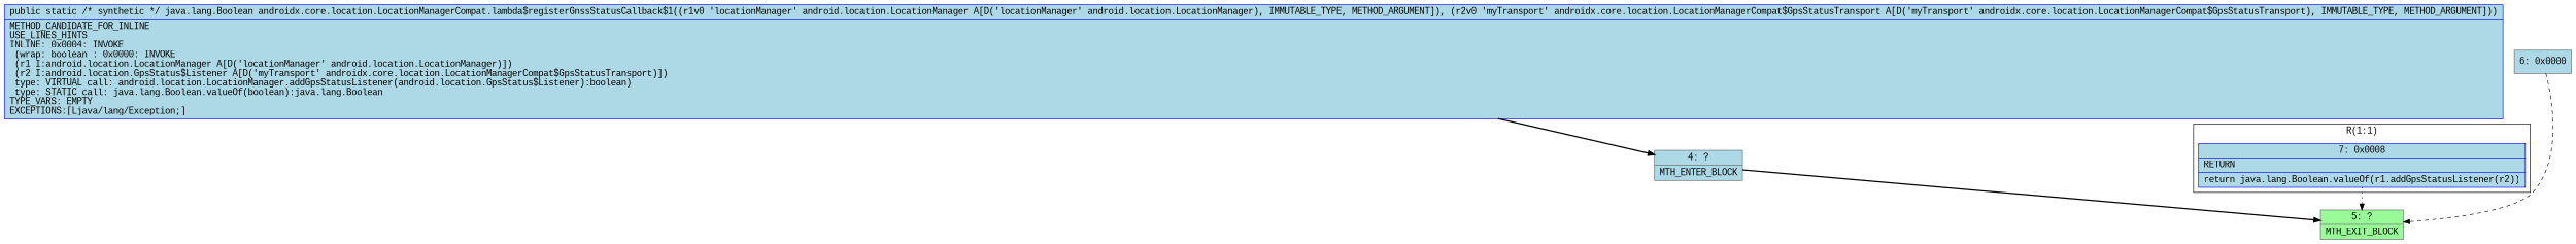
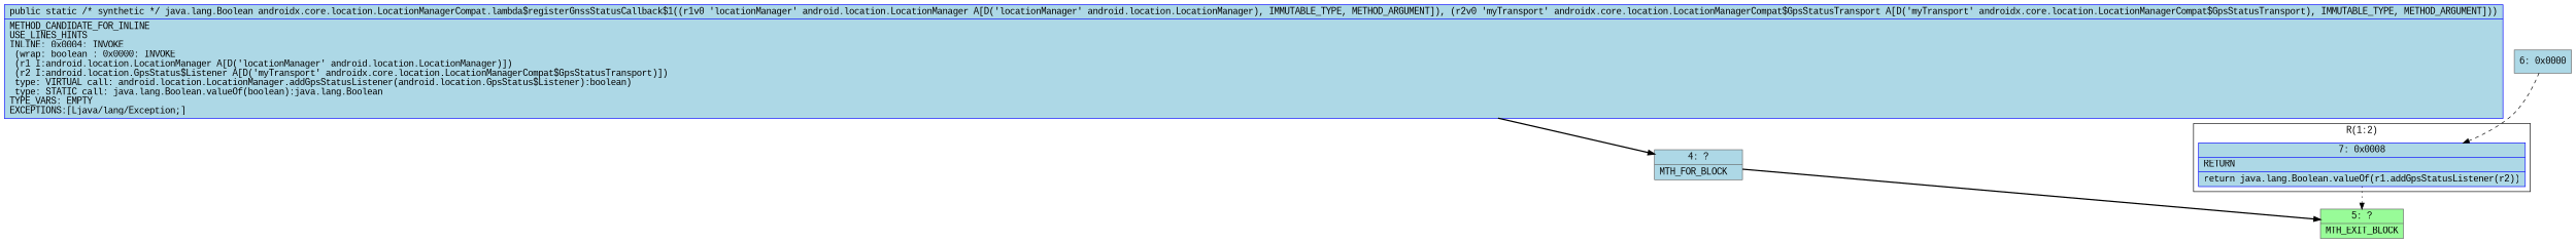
  digraph {
    fontname="Liberation Mono"
    node [color=gray40 fillcolor=lightblue fontname="Liberation Mono" shape=record style=filled]
    edge [fontname="Liberation Mono" style=bold]
    n1 [color=blue label="{7\:\ 0x0008|RETURN\l|return java.lang.Boolean.valueOf(r1.addGpsStatusListener(r2))\l}"]
    n2 [fillcolor=palegreen label="{5\:\ ?|MTH_EXIT_BLOCK\l}"]
-   n3 [label="{4\:\ ?|MTH_ENTER_BLOCK\l}"]
+   n3 [label="{4\:\ ?|MTH_FOR_BLOCK\l}"]
    n4 [label="{6\:\ 0x0000}"]
    n5 [color=blue label="{public static \/* synthetic *\/ java.lang.Boolean androidx.core.location.LocationManagerCompat.lambda$registerGnssStatusCallback$1((r1v0 'locationManager' android.location.LocationManager A[D('locationManager' android.location.LocationManager), IMMUTABLE_TYPE, METHOD_ARGUMENT]), (r2v0 'myTransport' androidx.core.location.LocationManagerCompat$GpsStatusTransport A[D('myTransport' androidx.core.location.LocationManagerCompat$GpsStatusTransport), IMMUTABLE_TYPE, METHOD_ARGUMENT]))  | METHOD_CANDIDATE_FOR_INLINE\lUSE_LINES_HINTS\lINLINE: 0x0004: INVOKE  \l  (wrap: boolean : 0x0000: INVOKE  \l  (r1 I:android.location.LocationManager A[D('locationManager' android.location.LocationManager)])\l  (r2 I:android.location.GpsStatus$Listener A[D('myTransport' androidx.core.location.LocationManagerCompat$GpsStatusTransport)])\l type: VIRTUAL call: android.location.LocationManager.addGpsStatusListener(android.location.GpsStatus$Listener):boolean)\l type: STATIC call: java.lang.Boolean.valueOf(boolean):java.lang.Boolean\lTYPE_VARS: EMPTY\lEXCEPTIONS:[Ljava\/lang\/Exception;]\l}"]
    subgraph cluster_1 {
-     label="R(1:1)"
+     label="R(1:2)"
      n1
    }
    n1 -> n2 [style=dotted]
    n3 -> n2
-   n4 -> n2 [style=dashed]
+   n4 -> n1 [style=dashed]
    n5 -> n3
  }
